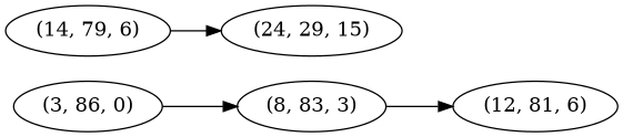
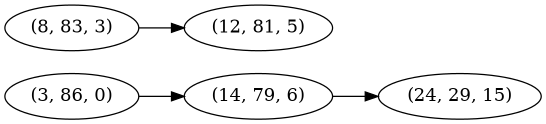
  digraph {
    rankdir=LR
    "(3, 86, 0)"
    "(8, 83, 3)"
-   "(12, 81, 5)" [label="(12, 81, 6)"]
+   "(12, 81, 5)"
    n4 [label="(24, 29, 15)"]
    "(14, 79, 6)"
-   "(3, 86, 0)" -> "(8, 83, 3)"
+   "(3, 86, 0)" -> "(14, 79, 6)"
    "(8, 83, 3)" -> "(12, 81, 5)"
    "(14, 79, 6)" -> n4
  }
